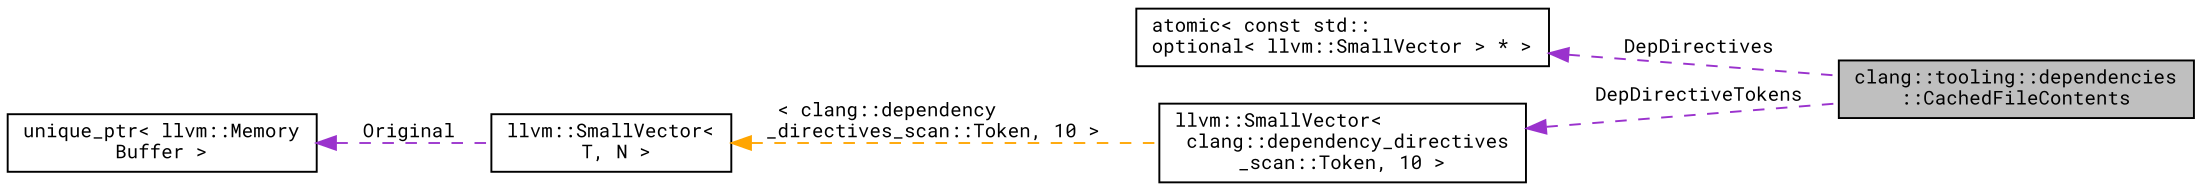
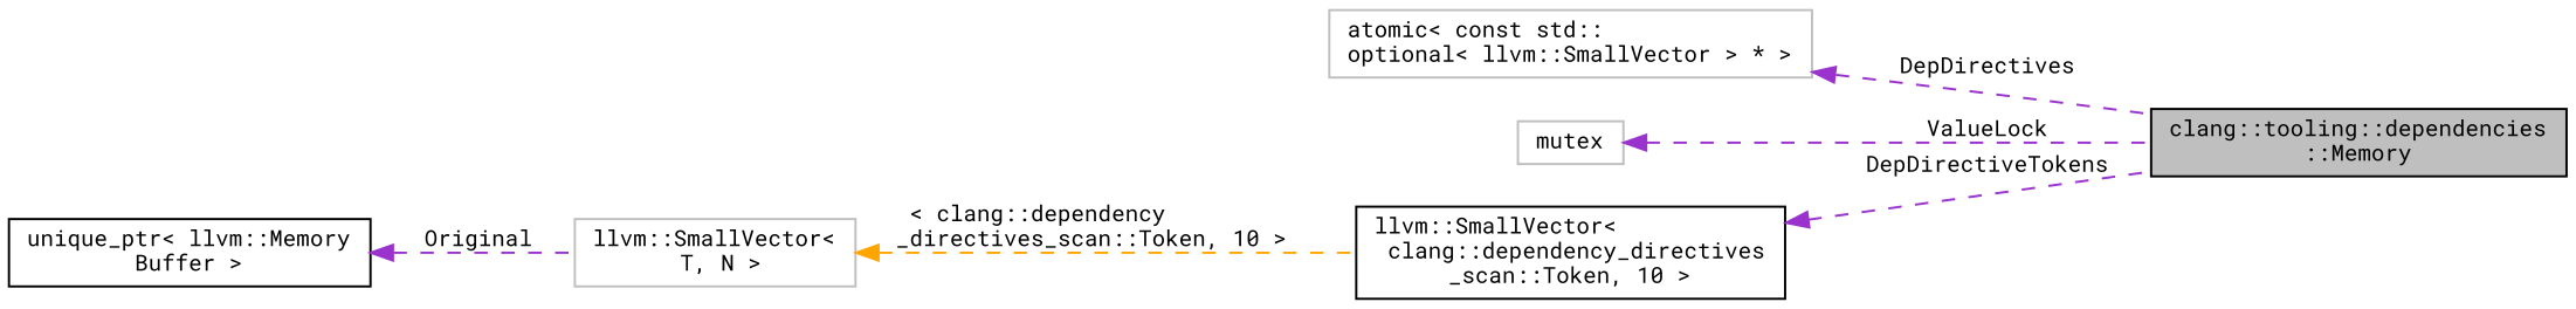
  digraph {
    fontname="Roboto Mono"
    rankdir=LR
    node [color=black fontname="Roboto Mono" fontsize=10 shape=record]
    edge [color=darkorchid3 dir=back fontname="Roboto Mono" fontsize=10 labelfontname=Helvetica labelfontsize=10 style=dashed]
-   n1 [fillcolor=grey75 fontcolor=black height=0.2 label="clang::tooling::dependencies\l::CachedFileContents" style=filled width=0.4]
-   n2 [height=0.2 label="atomic\< const std::\loptional\< llvm::SmallVector \> * \>" width=0.4]
+   n1 [fillcolor=grey75 fontcolor=black height=0.2 label="clang::tooling::dependencies\l::Memory" style=filled width=0.4]
+   n2 [color=grey75 height=0.2 label="atomic\< const std::\loptional\< llvm::SmallVector \> * \>" width=0.4]
+   n3 [color=grey75 height=0.2 label=mutex width=0.4]
    n4 [height=0.2 label="llvm::SmallVector\<\l clang::dependency_directives\l_scan::Token, 10 \>" width=0.4]
-   n5 [height=0.2 label="llvm::SmallVector\<\l T, N \>" width=0.4]
+   n5 [color=grey75 height=0.2 label="llvm::SmallVector\<\l T, N \>" width=0.4]
    n6 [height=0.2 label="unique_ptr\< llvm::Memory\lBuffer \>" width=0.4]
    n2 -> n1 [label=" DepDirectives"]
+   n3 -> n1 [label=" ValueLock"]
    n4 -> n1 [label=" DepDirectiveTokens"]
    n5 -> n4 [color=orange label=" \< clang::dependency\l_directives_scan::Token, 10 \>"]
    n6 -> n5 [label=" Original"]
  }
